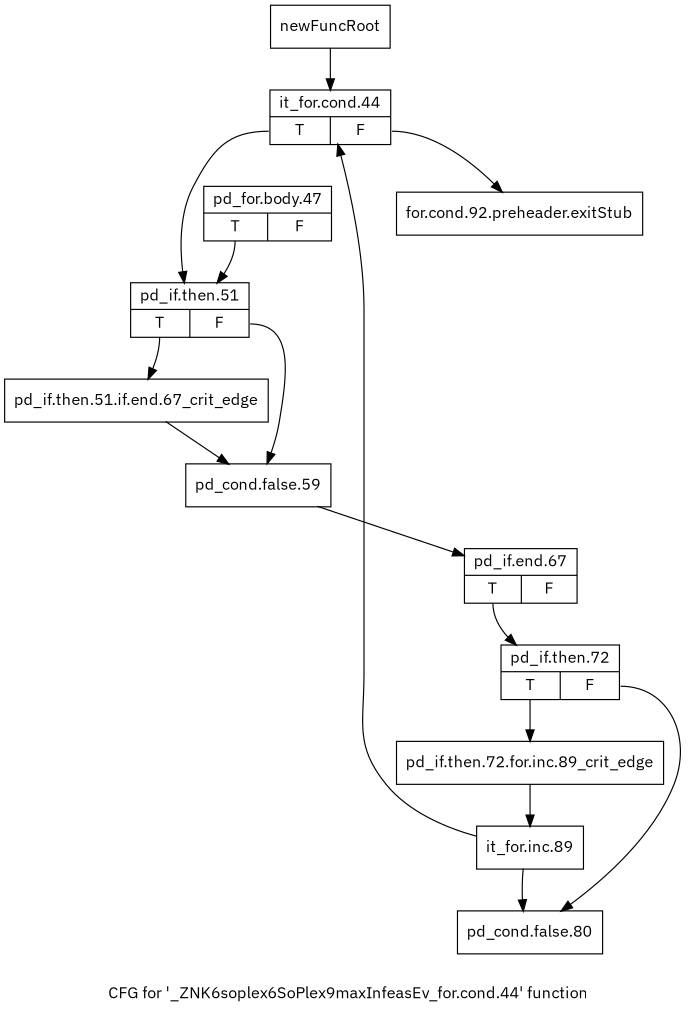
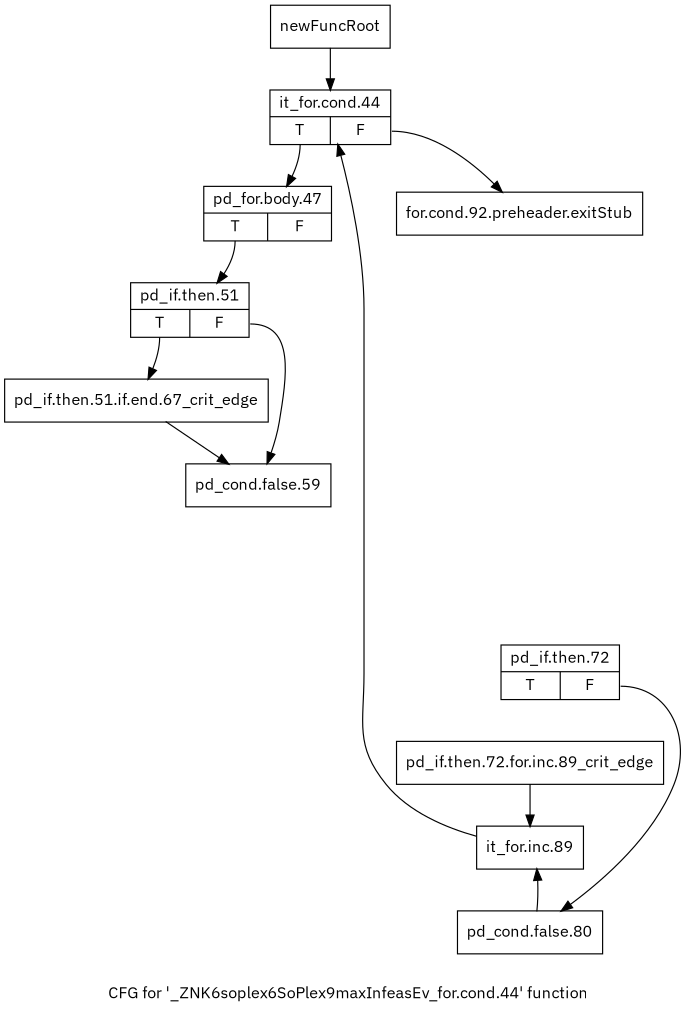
  digraph {
    fontname="IBM Plex Sans"
    label="CFG for '_ZNK6soplex6SoPlex9maxInfeasEv_for.cond.44' function"
    node [fontname="IBM Plex Sans" shape=record]
    edge [fontname="IBM Plex Sans"]
    n1 [label="{newFuncRoot}"]
    n2 [label="{it_for.cond.44|{<s0>T|<s1>F}}"]
    n3 [label="{for.cond.92.preheader.exitStub}"]
    n4 [label="{pd_for.body.47|{<s0>T|<s1>F}}"]
    n5 [label="{pd_if.then.51|{<s0>T|<s1>F}}"]
    n6 [label="{pd_if.then.51.if.end.67_crit_edge}"]
    n7 [label="{pd_cond.false.59}"]
-   n8 [label="{pd_if.end.67|{<s0>T|<s1>F}}"]
    n9 [label="{pd_if.then.72|{<s0>T|<s1>F}}"]
    n10 [label="{pd_if.then.72.for.inc.89_crit_edge}"]
    n11 [label="{pd_cond.false.80}"]
    n12 [label="{it_for.inc.89}"]
    n1 -> n2
    n2 -> n3 [tailport=s1]
-   n2 -> n5 [tailport=s0]
+   n2 -> n4 [tailport=s0]
    n4 -> n5 [tailport=s0]
    n5 -> n6 [tailport=s0]
    n5 -> n7 [tailport=s1]
    n6 -> n7
-   n7 -> n8
-   n8 -> n9 [tailport=s0]
-   n9 -> n10 [tailport=s0]
    n9 -> n11 [tailport=s1]
    n10 -> n12
-   n12 -> n11
+   n11 -> n12
    n12 -> n2
  }
